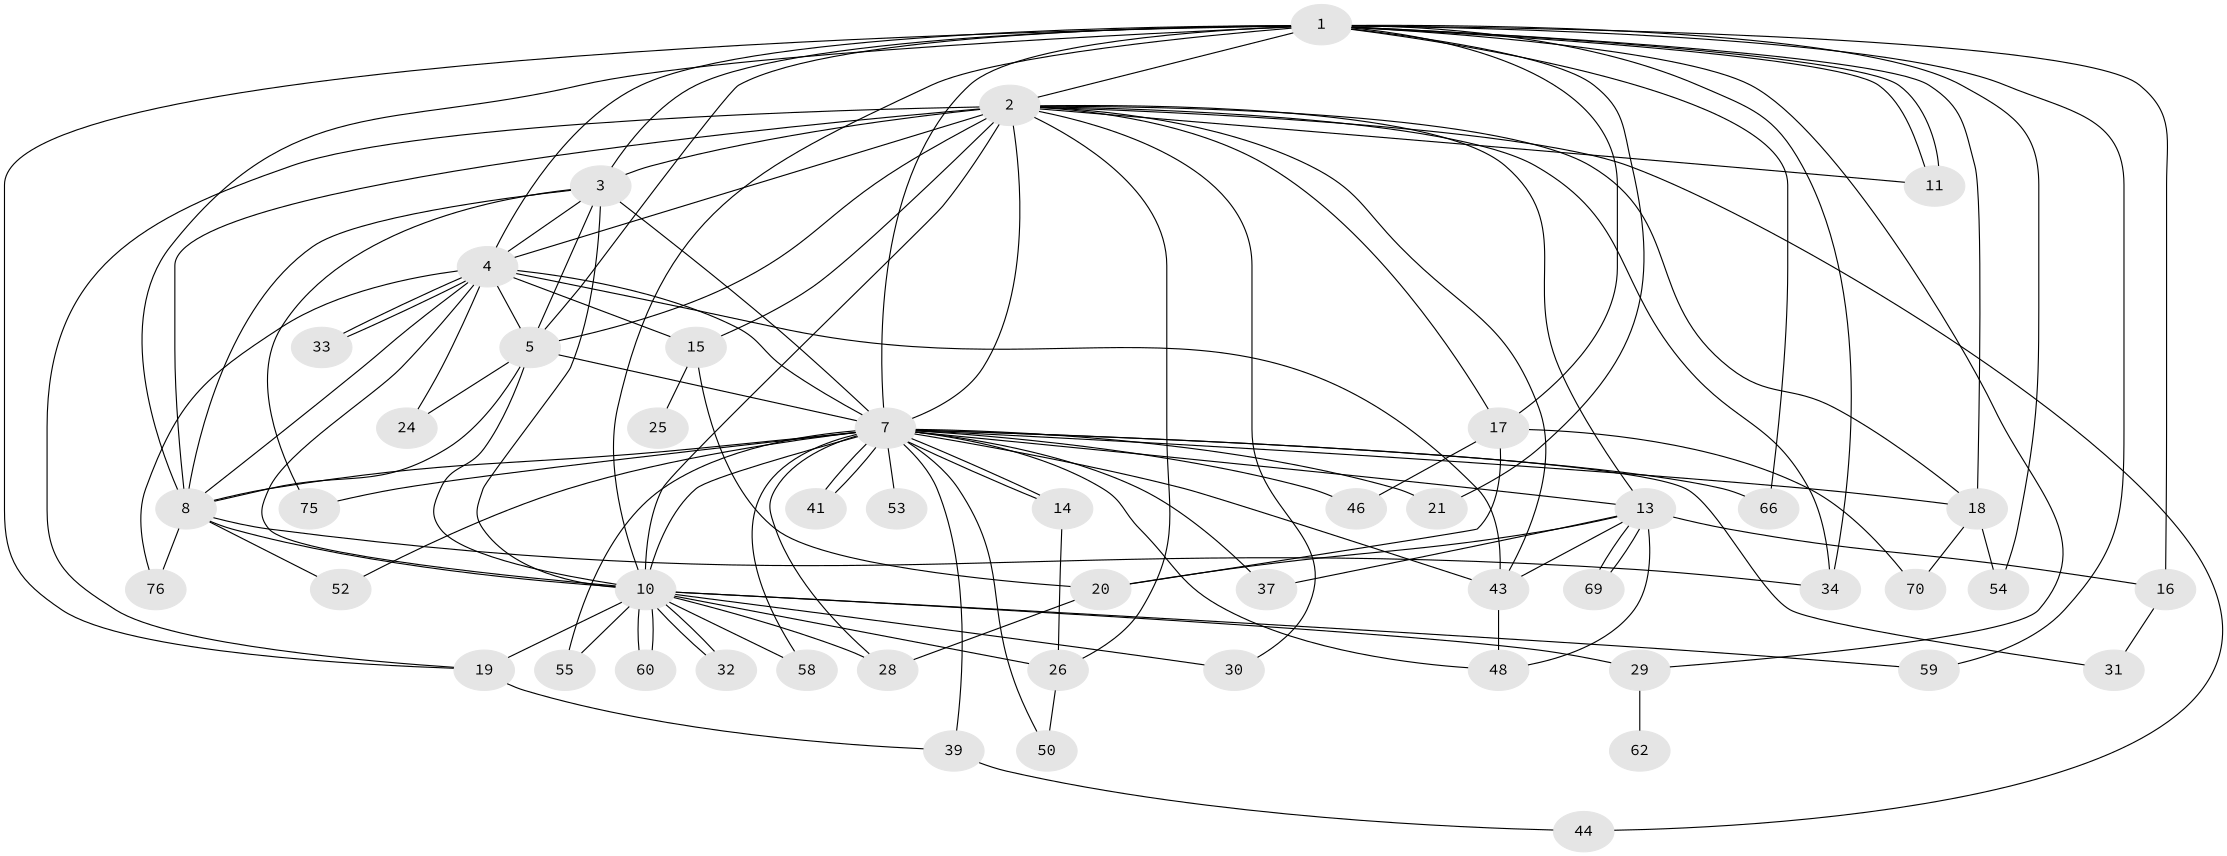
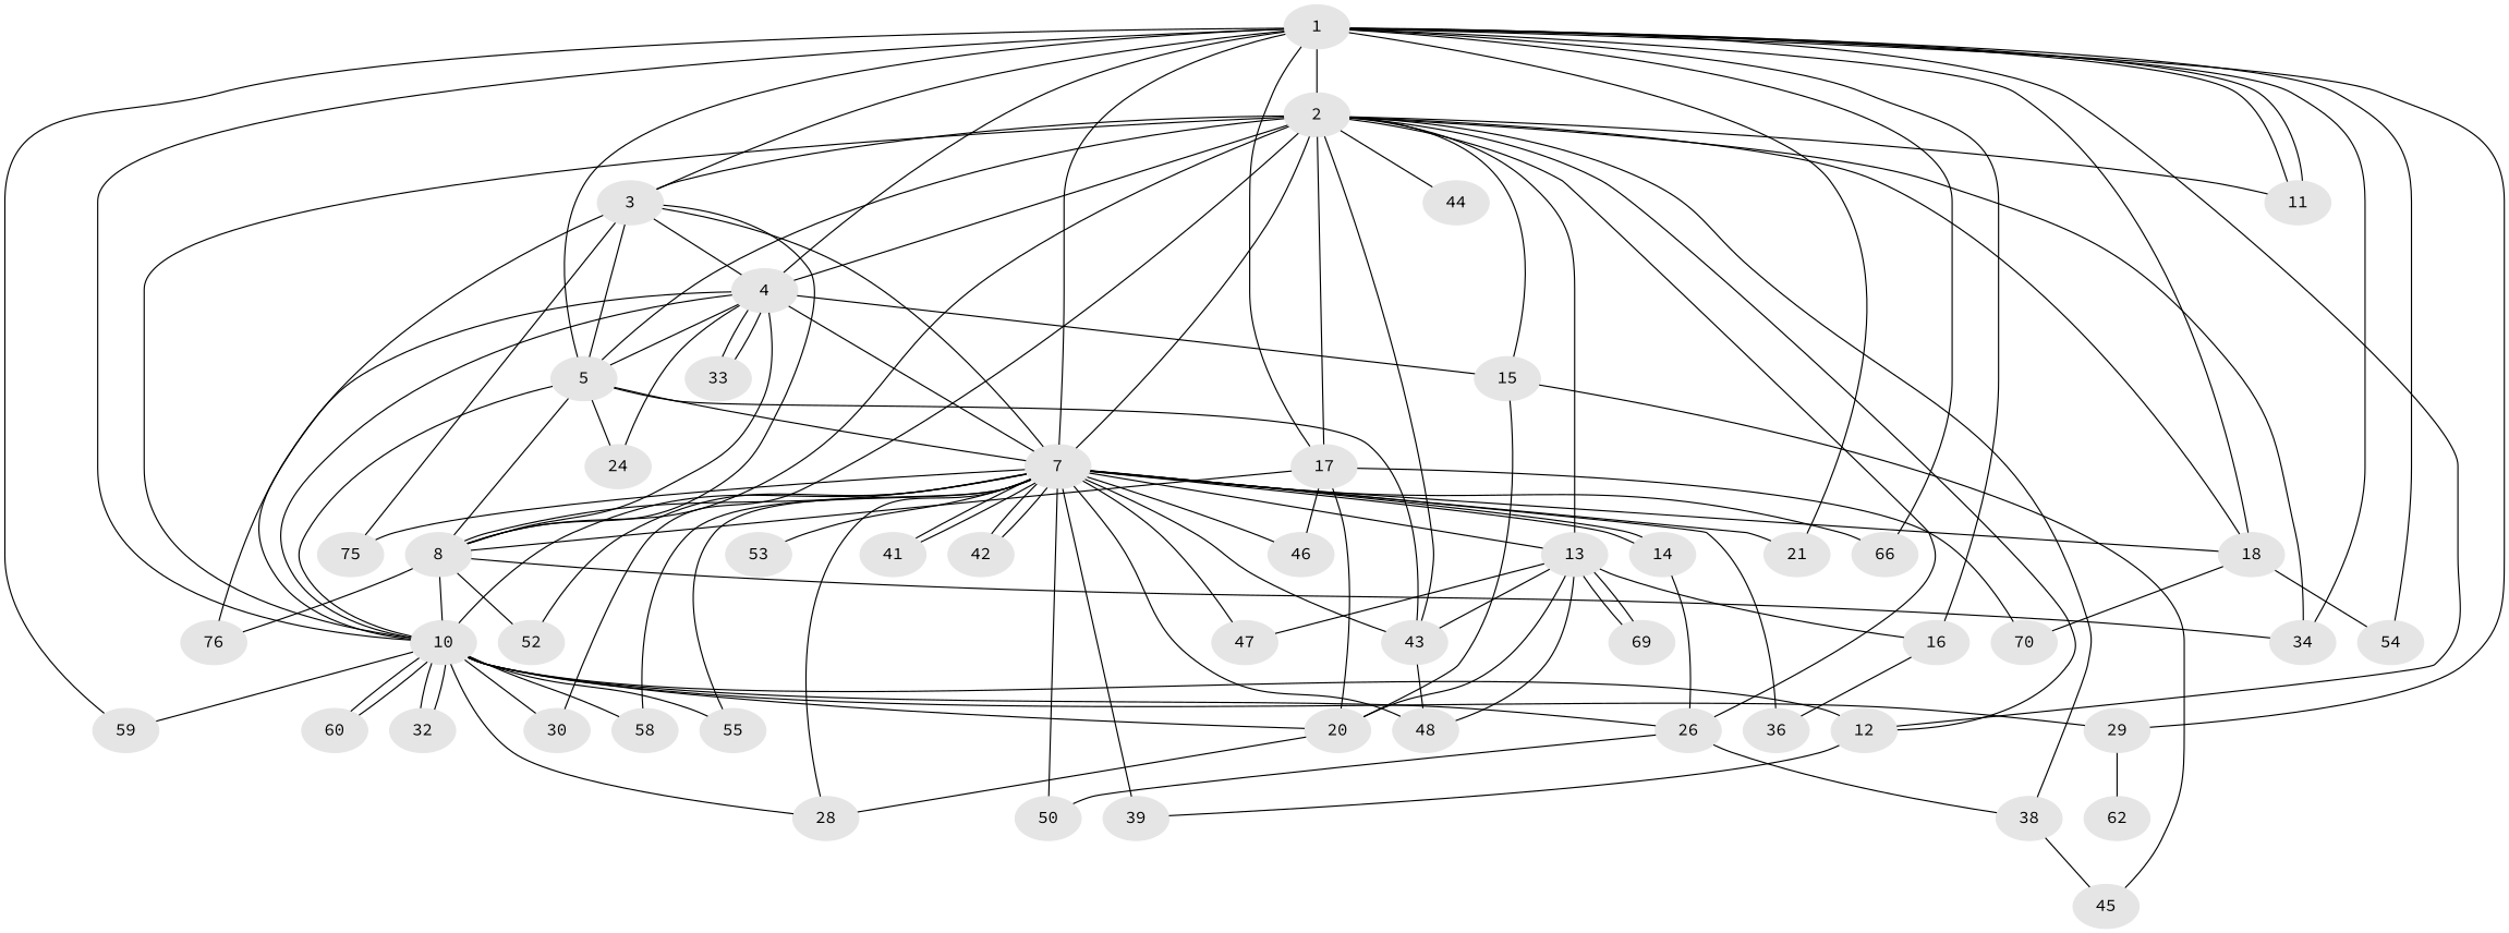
  graph {
    fontname="Source Code Pro"
    node [color=gray90 fontname="Source Code Pro" style=filled]
    edge [fontname="Source Code Pro"]
    2 [super="+6+61+23"]
    3
    4
    5
    7 [super="+35+27+9"]
    8
    10
    11 [super="+56"]
-   12 [super="+19" label=19]
+   12 [super="+19"]
    17
    18 [super="+36"]
    34 [super="+57"]
    13
    15 [super="+37"]
    26 [super="+64"]
    30
+   38
    43 [super="+51"]
    44
    1
    16
    21
    29
    54
    59
    66
    75
    24
    33
    76
    14
    28 [super="+77"]
-   31
+   31 [label=36]
    39
    41
+   42
    46
-   47 [label=37]
+   47
    48
    50
    52
    53
    55 [super="+74"]
    58
    20 [super="+71"]
    32
    60
    70
    62
    69
-   45 [label=25]
+   45
    2 -- 3 [weight=2]
    2 -- 4 [weight=2]
    2 -- 5 [weight=2]
    2 -- 7 [weight=4]
    2 -- 8 [weight=2]
    2 -- 10 [weight=2]
    2 -- 11
    2 -- 12
    2 -- 17
    2 -- 18
    2 -- 34
    2 -- 13
    2 -- 15 [weight=2]
    2 -- 26
    2 -- 30
+   2 -- 38
    2 -- 43
    2 -- 44
    3 -- 4
    3 -- 5
    3 -- 7 [weight=2]
    3 -- 8
    3 -- 10
    3 -- 75
    4 -- 5
    4 -- 7 [weight=2]
    4 -- 8
    4 -- 10
    4 -- 15
-   4 -- 43
+   5 -- 43
    4 -- 24
    4 -- 33
    4 -- 33
    4 -- 76
    5 -- 7 [weight=2]
    5 -- 8
    5 -- 10
    5 -- 24
    7 -- 8 [weight=2]
    7 -- 10 [weight=3]
    7 -- 18
    7 -- 13 [weight=2]
    7 -- 43 [weight=2]
    7 -- 21
    7 -- 66
    7 -- 75
    7 -- 14
    7 -- 14
    7 -- 28
    7 -- 31
    7 -- 39 [weight=2]
    7 -- 41
    7 -- 41
+   7 -- 42
+   7 -- 42
    7 -- 46
    7 -- 47
    7 -- 48
    7 -- 50
    7 -- 52
    7 -- 53
    7 -- 55
    7 -- 58
    8 -- 10
    8 -- 34
    8 -- 76
    8 -- 52
    10 -- 12 [weight=2]
    10 -- 26
    10 -- 30
    10 -- 29
    10 -- 59
    10 -- 28
    10 -- 55 [weight=2]
    10 -- 58
+   10 -- 20
    10 -- 32
    10 -- 32
    10 -- 60
    10 -- 60
    12 -- 39
    17 -- 46
    17 -- 20
    17 -- 70
    18 -- 54
    18 -- 70
    13 -- 43
    13 -- 16
    13 -- 47
    13 -- 48
    13 -- 20
    13 -- 69
    13 -- 69
    15 -- 20
    15 -- 45
+   26 -- 38
    26 -- 50
+   38 -- 45
    43 -- 48
    1 -- 2 [weight=2]
    1 -- 3
    1 -- 4
    1 -- 5
    1 -- 7 [weight=3]
-   1 -- 8
+   17 -- 8
    1 -- 10
    1 -- 11
    1 -- 11
    1 -- 12
    1 -- 17
    1 -- 18
    1 -- 34
    1 -- 16
    1 -- 21
    1 -- 29
    1 -- 54
    1 -- 59
    1 -- 66
    16 -- 31
    29 -- 62
    14 -- 26
-   39 -- 44
    20 -- 28
  }
